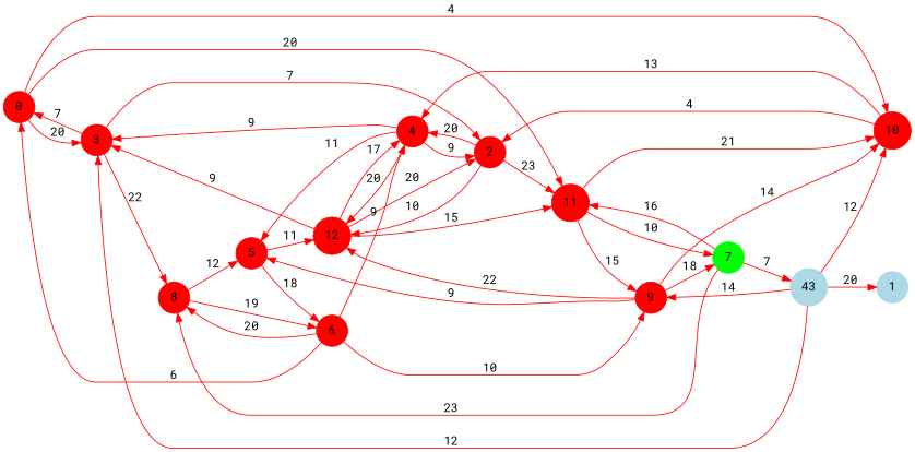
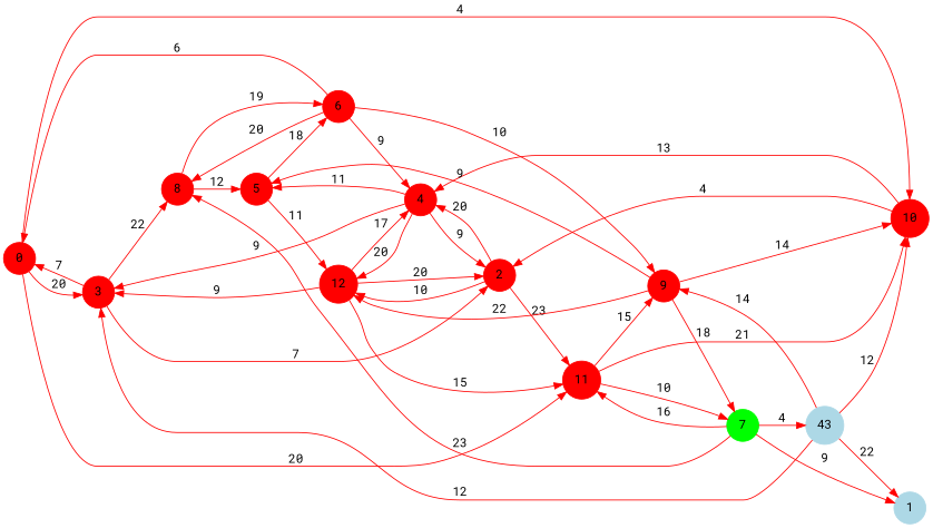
  digraph {
    fontname="Roboto Mono"
    rankdir=LR
    node [color=red fontname="Roboto Mono" shape=circle style=filled]
    edge [color=red fontname="Roboto Mono"]
    0
    3
    10
    11
    2
    8
    4
    9
    7 [color=green]
    1 [color=lightblue]
    12
    5
    6
    n14 [color=lightblue label=43]
    0 -> 3 [label=20]
    0 -> 10 [label=4]
    0 -> 11 [label=20]
    3 -> 0 [label=7]
    3 -> 2 [label=7]
    3 -> 8 [label=22]
    10 -> 2 [label=4]
    10 -> 4 [label=13]
    11 -> 10 [label=21]
    11 -> 9 [label=15]
    11 -> 7 [label=10]
    2 -> 11 [label=23]
    2 -> 4 [label=20]
    2 -> 12 [label=10]
    8 -> 5 [label=12]
    8 -> 6 [label=19]
    4 -> 3 [label=9]
    4 -> 2 [label=9]
    4 -> 12 [label=20]
    4 -> 5 [label=11]
    9 -> 10 [label=14]
    9 -> 7 [label=18]
    9 -> 12 [label=22]
    9 -> 5 [label=9]
    7 -> 11 [label=16]
    7 -> 8 [label=23]
-   7 -> n14 [label=7]
+   7 -> 1 [label=9]
+   7 -> n14 [label=4]
    12 -> 3 [label=9]
    12 -> 11 [label=15]
    12 -> 2 [label=20]
    12 -> 4 [label=17]
    5 -> 12 [label=11]
    5 -> 6 [label=18]
    6 -> 0 [label=6]
    6 -> 8 [label=20]
    6 -> 4 [label=9]
    6 -> 9 [label=10]
    n14 -> 3 [label=12]
    n14 -> 10 [label=12]
    n14 -> 9 [label=14]
-   n14 -> 1 [label=20]
+   n14 -> 1 [label=22]
  }
